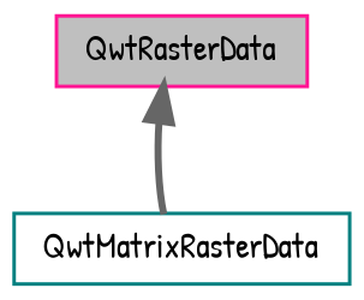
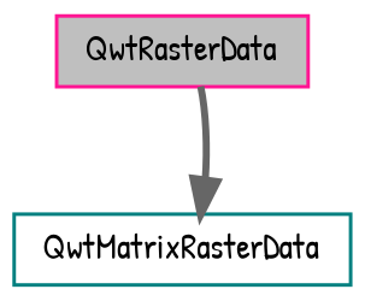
  digraph {
    fontname="Patrick Hand"
    node [fontname="Patrick Hand" fontsize=10 shape=record style=filled]
    n1 [color=deeppink fillcolor=grey75 fontcolor=black height=0.2 label=QwtRasterData width=0.4]
    n2 [color=teal fillcolor=white height=0.2 label=QwtMatrixRasterData width=0.4]
-   n1 -> n2 [color=gray40 dir=back fontname="Patrick Hand" fontsize=10 labelfontname=FreeSans labelfontsize=10 style=bold]
+   n2 -> n1 [color=gray40 dir=back fontname="Patrick Hand" fontsize=10 labelfontname=FreeSans labelfontsize=10 style=bold]
  }
